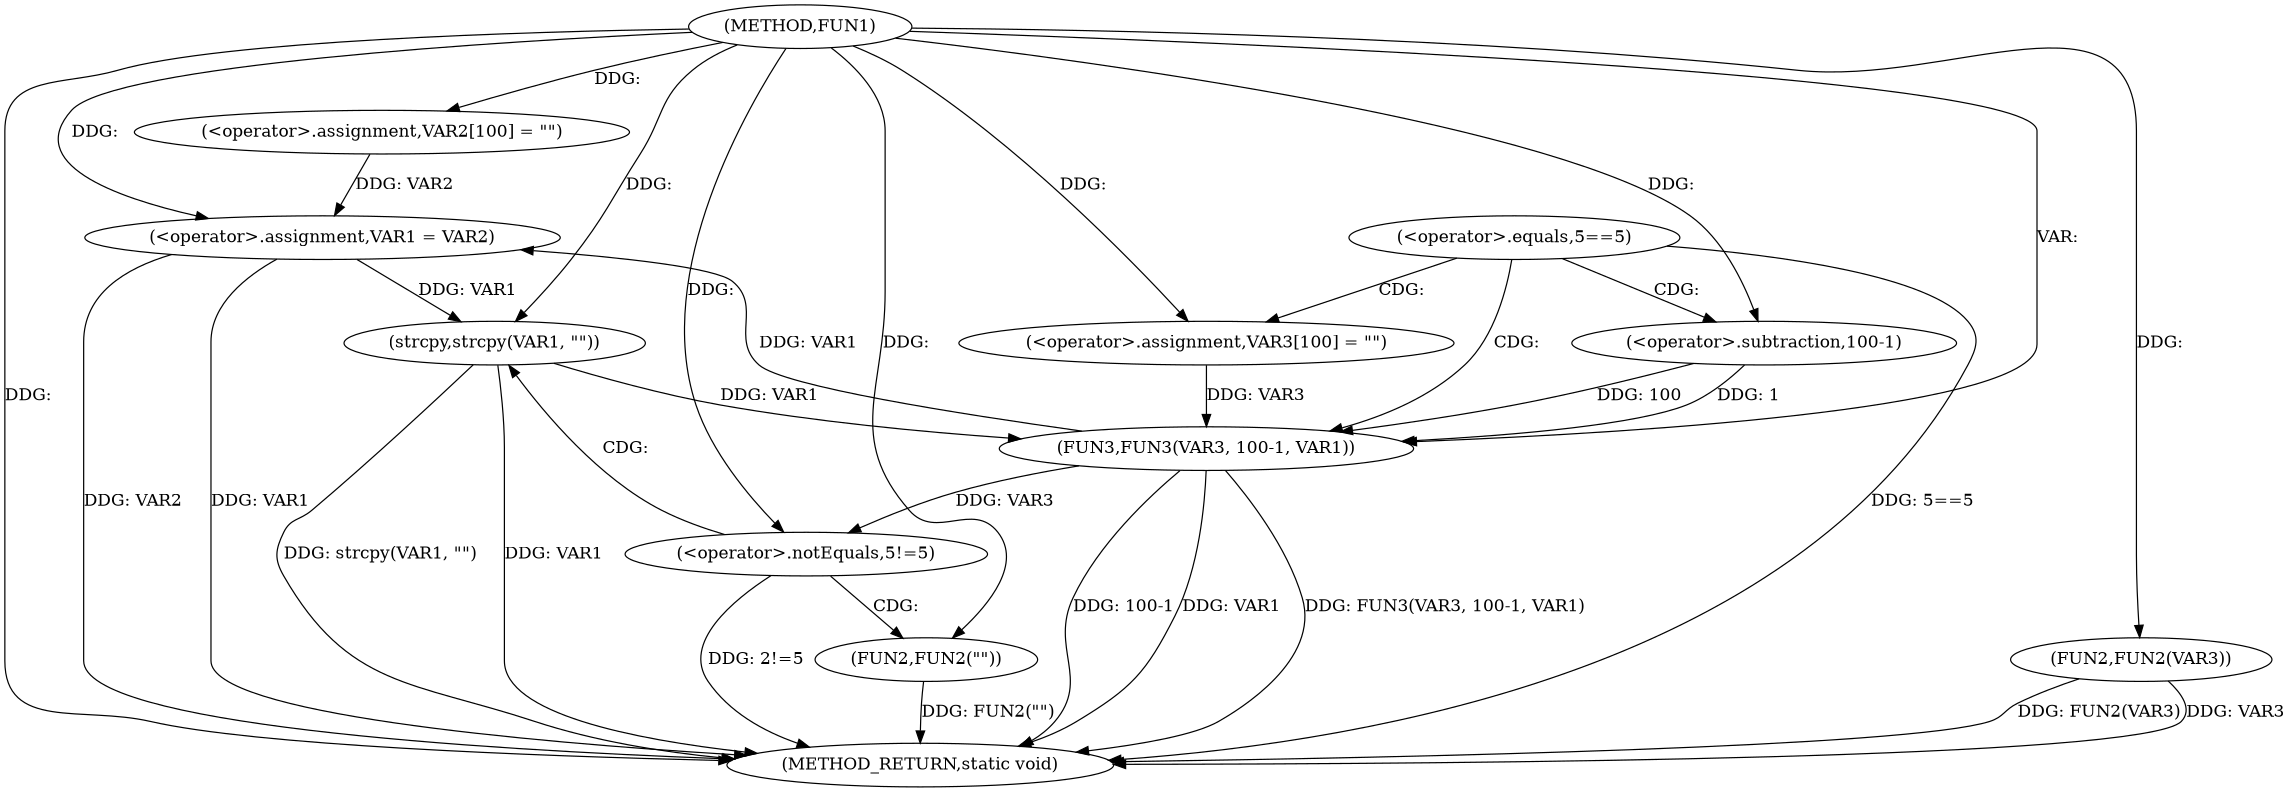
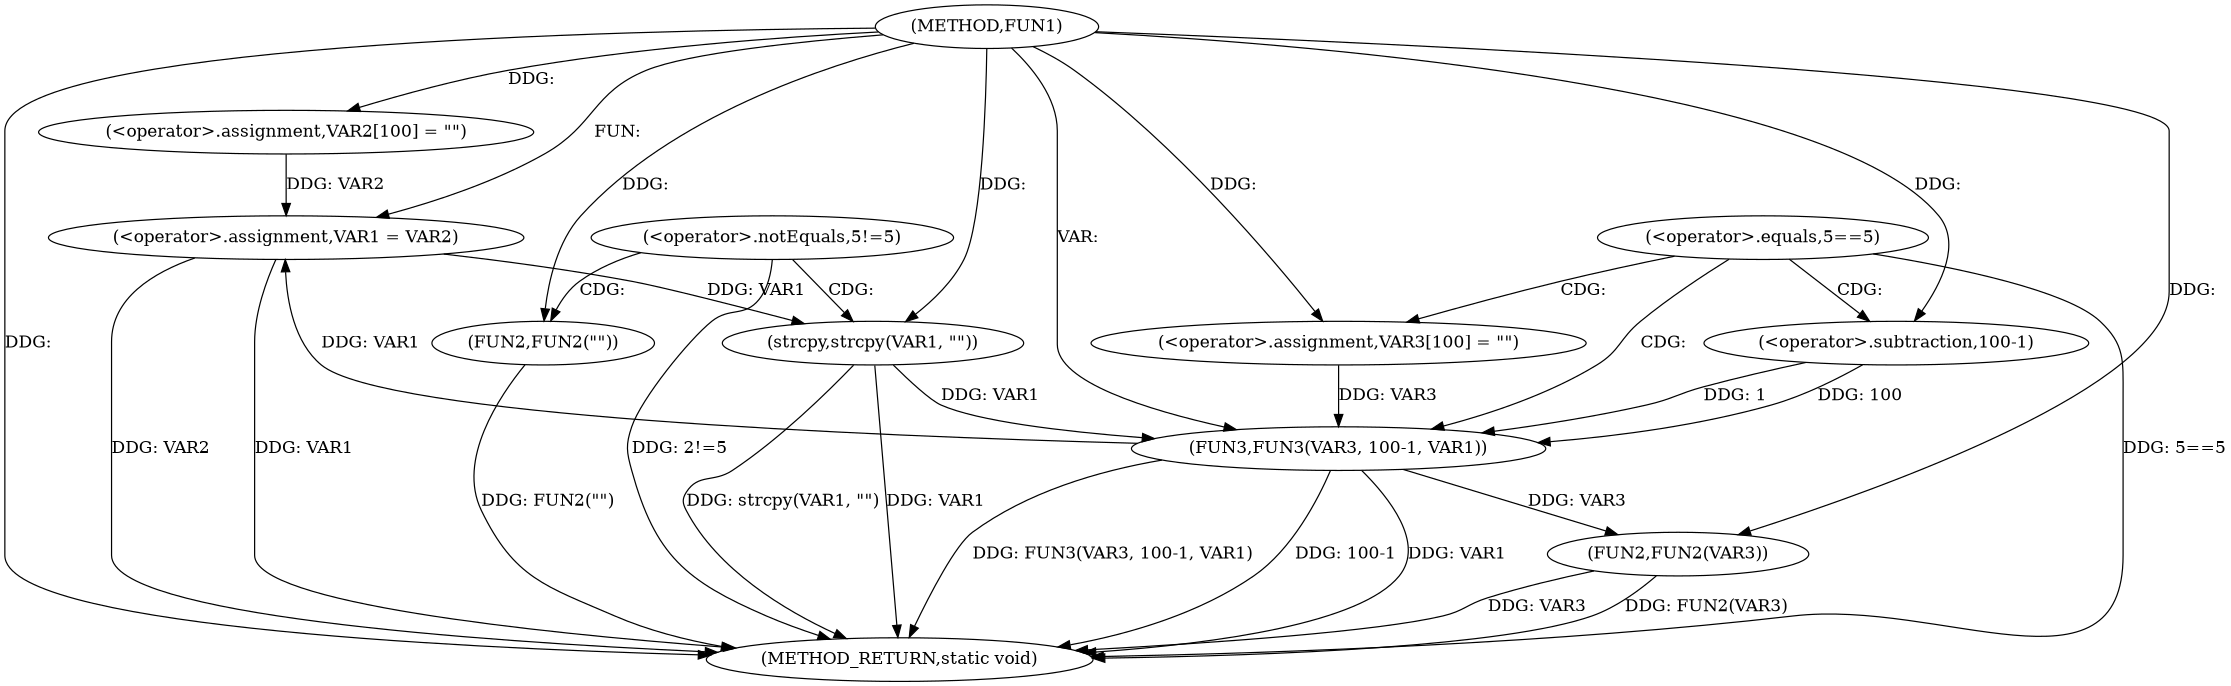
  digraph {
    n1 [label="(METHOD,FUN1)"]
    n2 [label="(<operator>.assignment,VAR2[100] = \"\")"]
    n3 [label="(<operator>.assignment,VAR1 = VAR2)"]
    n4 [label="(<operator>.notEquals,5!=5)"]
    n5 [label="(FUN2,FUN2(\"\"))"]
    n6 [label="(strcpy,strcpy(VAR1, \"\"))"]
    n7 [label="(<operator>.assignment,VAR3[100] = \"\")"]
    n8 [label="(FUN3,FUN3(VAR3, 100-1, VAR1))"]
    n9 [label="(<operator>.subtraction,100-1)"]
    n10 [label="(FUN2,FUN2(VAR3))"]
    n11 [label="(METHOD_RETURN,static void)"]
    n12 [label="(<operator>.equals,5==5)"]
    n1 -> n2 [label="DDG: "]
-   n1 -> n3 [label="DDG: "]
-   n1 -> n4 [label="DDG: "]
+   n1 -> n3 [label="FUN: "]
    n1 -> n5 [label="DDG: "]
    n1 -> n6 [label="DDG: "]
    n1 -> n7 [label="DDG: "]
    n1 -> n8 [label="VAR: "]
    n1 -> n9 [label="DDG: "]
    n1 -> n10 [label="DDG: "]
    n1 -> n11 [label="DDG: "]
    n2 -> n3 [label="DDG: VAR2"]
    n3 -> n6 [label="DDG: VAR1"]
    n3 -> n11 [label="DDG: VAR1"]
    n3 -> n11 [label="DDG: VAR2"]
    n4 -> n5 [label="CDG: "]
    n4 -> n6 [label="CDG: "]
    n4 -> n11 [label="DDG: 2!=5"]
    n5 -> n11 [label="DDG: FUN2(\"\")"]
    n6 -> n8 [label="DDG: VAR1"]
    n6 -> n11 [label="DDG: VAR1"]
    n6 -> n11 [label="DDG: strcpy(VAR1, \"\")"]
    n7 -> n8 [label="DDG: VAR3"]
    n8 -> n3 [label="DDG: VAR1"]
-   n8 -> n4 [label="DDG: VAR3"]
+   n8 -> n10 [label="DDG: VAR3"]
    n8 -> n11 [label="DDG: FUN3(VAR3, 100-1, VAR1)"]
    n8 -> n11 [label="DDG: 100-1"]
    n8 -> n11 [label="DDG: VAR1"]
    n9 -> n8 [label="DDG: 100"]
    n9 -> n8 [label="DDG: 1"]
    n10 -> n11 [label="DDG: FUN2(VAR3)"]
    n10 -> n11 [label="DDG: VAR3"]
    n12 -> n7 [label="CDG: "]
    n12 -> n8 [label="CDG: "]
    n12 -> n9 [label="CDG: "]
    n12 -> n11 [label="DDG: 5==5"]
  }
